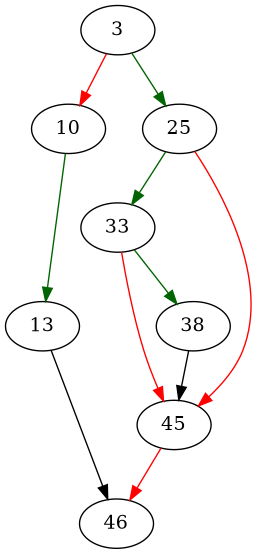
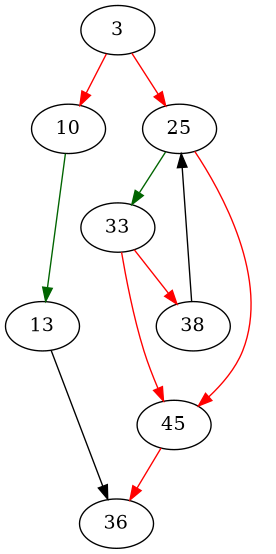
  strict digraph {
    edge [color=red cond=true]
    3 [entry=true]
    10
    25
    n4 [label=13]
    33
    45
-   46
+   46 [label=36]
    38
    3 -> 10
-   3 -> 25 [color=darkgreen cond=false]
+   3 -> 25 [cond=false]
    10 -> n4 [color=darkgreen]
    25 -> 33 [color=darkgreen]
    25 -> 45 [cond=false]
    n4 -> 46 [color="" cond=""]
    33 -> 45 [cond=false]
-   33 -> 38 [color=darkgreen]
+   33 -> 38
    45 -> 46 [cond=""]
-   38 -> 45 [color="" cond=""]
+   38 -> 25 [color="" cond=""]
  }
